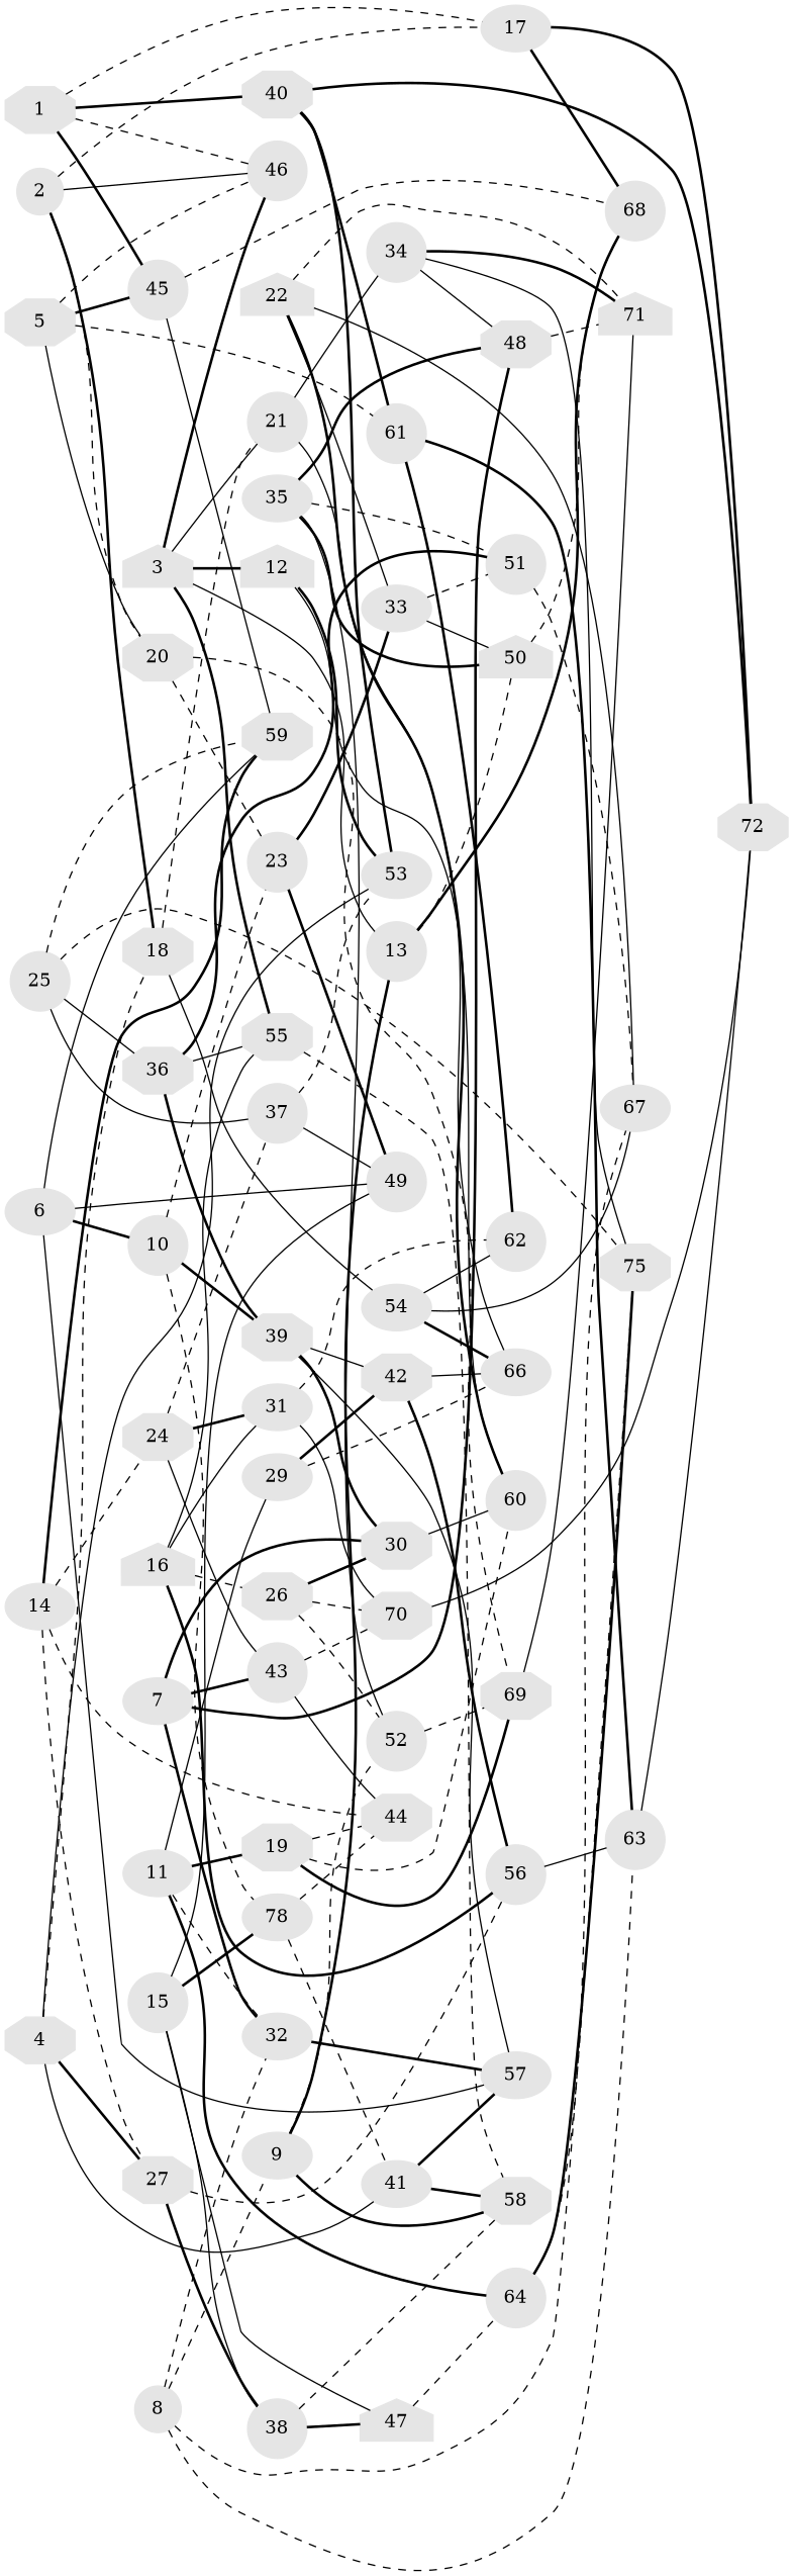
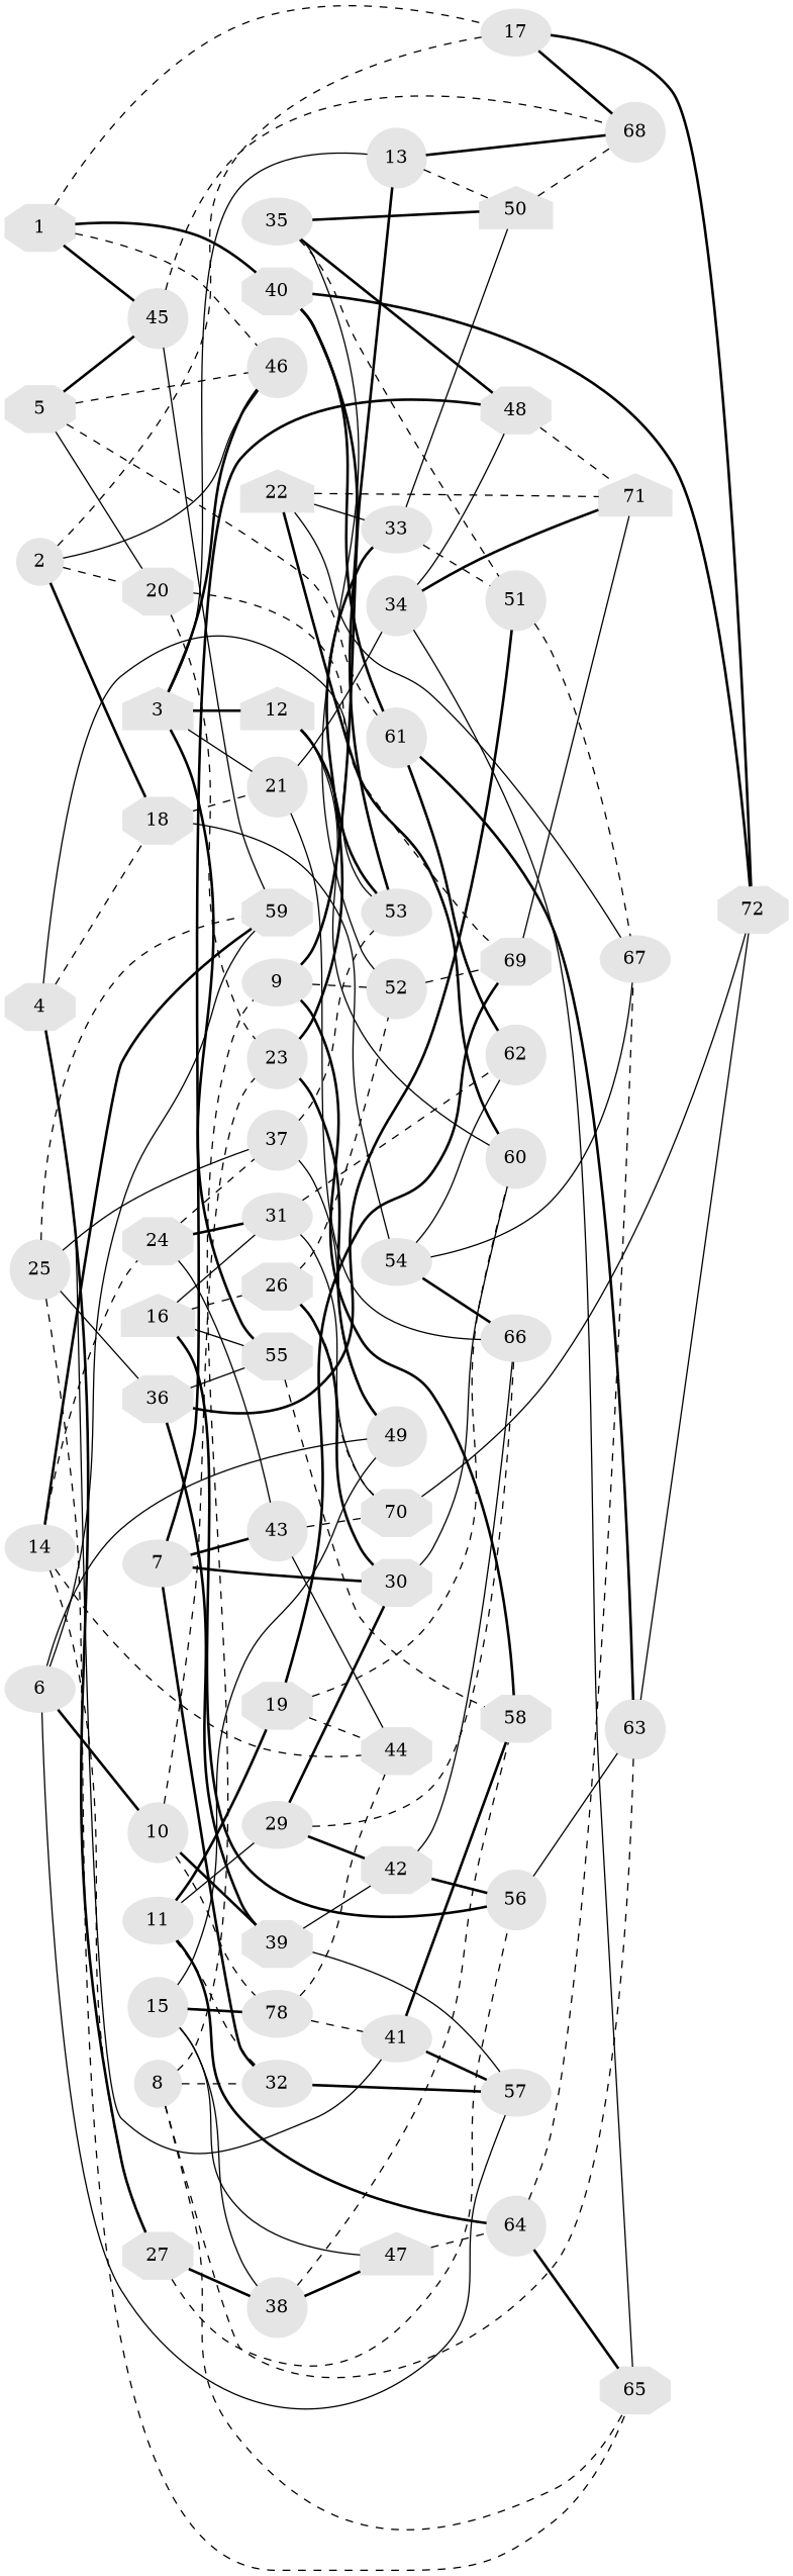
  graph {
    rankdir=LR
    node [color=gray90 shape=circle style=filled]
    edge [style=bold]
    17 [shape=ellipse]
    1 [shape=octagon]
    40 [shape=octagon]
    45
    46
    68
    72 [shape=octagon]
    53 [shape=ellipse]
    61
    59 [shape=octagon]
    2
    18 [shape=octagon]
    20 [shape=octagon]
    21
    54 [shape=ellipse]
    23
    69 [shape=octagon]
    3 [shape=house]
    12 [shape=house]
    13
    55 [shape=octagon]
    60
    50 [shape=house]
    34
    66 [shape=ellipse]
    58 [shape=octagon]
    4 [shape=octagon]
    27 [shape=octagon]
    41 [shape=ellipse]
    38
    56
    57 [shape=ellipse]
    5 [shape=octagon]
    63
    62
    6 [shape=ellipse]
    10
    49
    n39 [label=78 shape=ellipse]
    39 [shape=octagon]
    7 [shape=ellipse]
    30 [shape=octagon]
    32 [shape=ellipse]
    43
    48 [shape=octagon]
    44 [shape=octagon]
    70 [shape=octagon]
    71 [shape=house]
    8
    9 [shape=ellipse]
-   65 [shape=octagon label=75]
+   65 [shape=octagon]
    52
    33 [shape=ellipse]
    42 [shape=octagon]
    11 [shape=ellipse]
    19 [shape=octagon]
    29 [shape=ellipse]
    64
    67 [shape=ellipse]
    14 [shape=ellipse]
    24 [shape=octagon]
    31 [shape=ellipse]
    37
    15
    47 [shape=house]
    16 [shape=house]
    26 [shape=octagon]
    22 [shape=house]
    51
    25
    36 [shape=octagon]
    35 [shape=ellipse]
    17 -- 68
    17 -- 72
    1 -- 17 [style=dashed]
    1 -- 40
    1 -- 45
    1 -- 46 [style=dashed]
    40 -- 72
    40 -- 53
    40 -- 61
    45 -- 68 [style=dashed]
    45 -- 59 [style=solid]
    61 -- 63
    61 -- 62
    2 -- 17 [style=dashed]
    2 -- 46 [style=solid]
    2 -- 18
    2 -- 20 [style=dashed]
    18 -- 21 [style=dashed]
    18 -- 54 [style=solid]
    20 -- 23 [style=dashed]
    20 -- 69 [style=dashed]
    21 -- 34 [style=solid]
    21 -- 66 [style=solid]
    54 -- 66
    54 -- 62 [style=solid]
    54 -- 67 [style=solid]
    23 -- 49
    23 -- 33
    69 -- 71 [style=solid]
    3 -- 46
    3 -- 21 [style=solid]
    3 -- 12
    3 -- 13 [style=solid]
    3 -- 55
    12 -- 53
    12 -- 60 [style=solid]
    13 -- 68
    13 -- 50 [style=dashed]
    55 -- 58 [style=dashed]
    50 -- 68 [style=dashed]
    34 -- 48 [style=solid]
    34 -- 71
    34 -- 65 [style=solid]
    4 -- 53 [style=solid]
    4 -- 18 [style=dashed]
    4 -- 27
    4 -- 41 [style=solid]
    27 -- 38
    27 -- 56 [style=dashed]
    41 -- 58
    41 -- 57
    38 -- 58 [style=dashed]
    38 -- 47
    56 -- 63 [style=solid]
    5 -- 45
    5 -- 46 [style=dashed]
    5 -- 61 [style=dashed]
    5 -- 20 [style=solid]
    63 -- 72 [style=solid]
    6 -- 59 [style=solid]
    6 -- 57 [style=solid]
    6 -- 10
    6 -- 49 [style=solid]
    10 -- 23 [style=dashed]
    10 -- n39 [style=dashed]
    10 -- 39
    n39 -- 41 [style=dashed]
    n39 -- 44 [style=dashed]
    39 -- 57 [style=solid]
    39 -- 42 [style=solid]
    7 -- 30
    7 -- 32
    7 -- 43
    7 -- 48
    30 -- 60 [style=solid]
    32 -- 57
    43 -- 44 [style=solid]
    43 -- 70 [style=dashed]
    48 -- 71 [style=dashed]
    70 -- 72 [style=solid]
    8 -- 63 [style=dashed]
    8 -- 32 [style=dashed]
    8 -- 9 [style=dashed]
    8 -- 65 [style=dashed]
    9 -- 13
    9 -- 58
    9 -- 52 [style=dashed]
    52 -- 69 [style=dashed]
    33 -- 50 [style=solid]
    33 -- 51 [style=dashed]
    42 -- 66 [style=solid]
    42 -- 56
    11 -- 32 [style=dashed]
    11 -- 19
    11 -- 29 [style=solid]
    11 -- 64
    19 -- 69
    19 -- 60 [style=dashed]
    19 -- 44 [style=dashed]
    29 -- 66 [style=dashed]
-   39 -- 30
+   29 -- 30
    29 -- 42
    64 -- 65
    64 -- 67 [style=dashed]
    14 -- 59
    14 -- 27 [style=dashed]
    14 -- 44 [style=dashed]
    14 -- 24 [style=dashed]
    24 -- 43 [style=solid]
    24 -- 31
    24 -- 37 [style=dashed]
    31 -- 62 [style=dashed]
    31 -- 70 [style=solid]
    37 -- 53 [style=dashed]
    37 -- 49 [style=solid]
    15 -- 38 [style=solid]
    15 -- 49 [style=solid]
    15 -- n39
    15 -- 47 [style=solid]
    47 -- 64 [style=dashed]
    16 -- 55 [style=solid]
    16 -- 56
    16 -- 31 [style=solid]
    16 -- 26 [style=dashed]
    26 -- 30
    26 -- 70 [style=dashed]
    26 -- 52 [style=dashed]
    22 -- 60
    22 -- 71 [style=dashed]
    22 -- 33 [style=solid]
    22 -- 67 [style=solid]
    51 -- 67 [style=dashed]
    25 -- 59 [style=dashed]
    25 -- 65 [style=dashed]
    25 -- 37 [style=solid]
    25 -- 36 [style=solid]
    36 -- 55 [style=solid]
    36 -- 39
    36 -- 51
    35 -- 50
    35 -- 48
    35 -- 52 [style=solid]
    35 -- 51 [style=dashed]
  }
